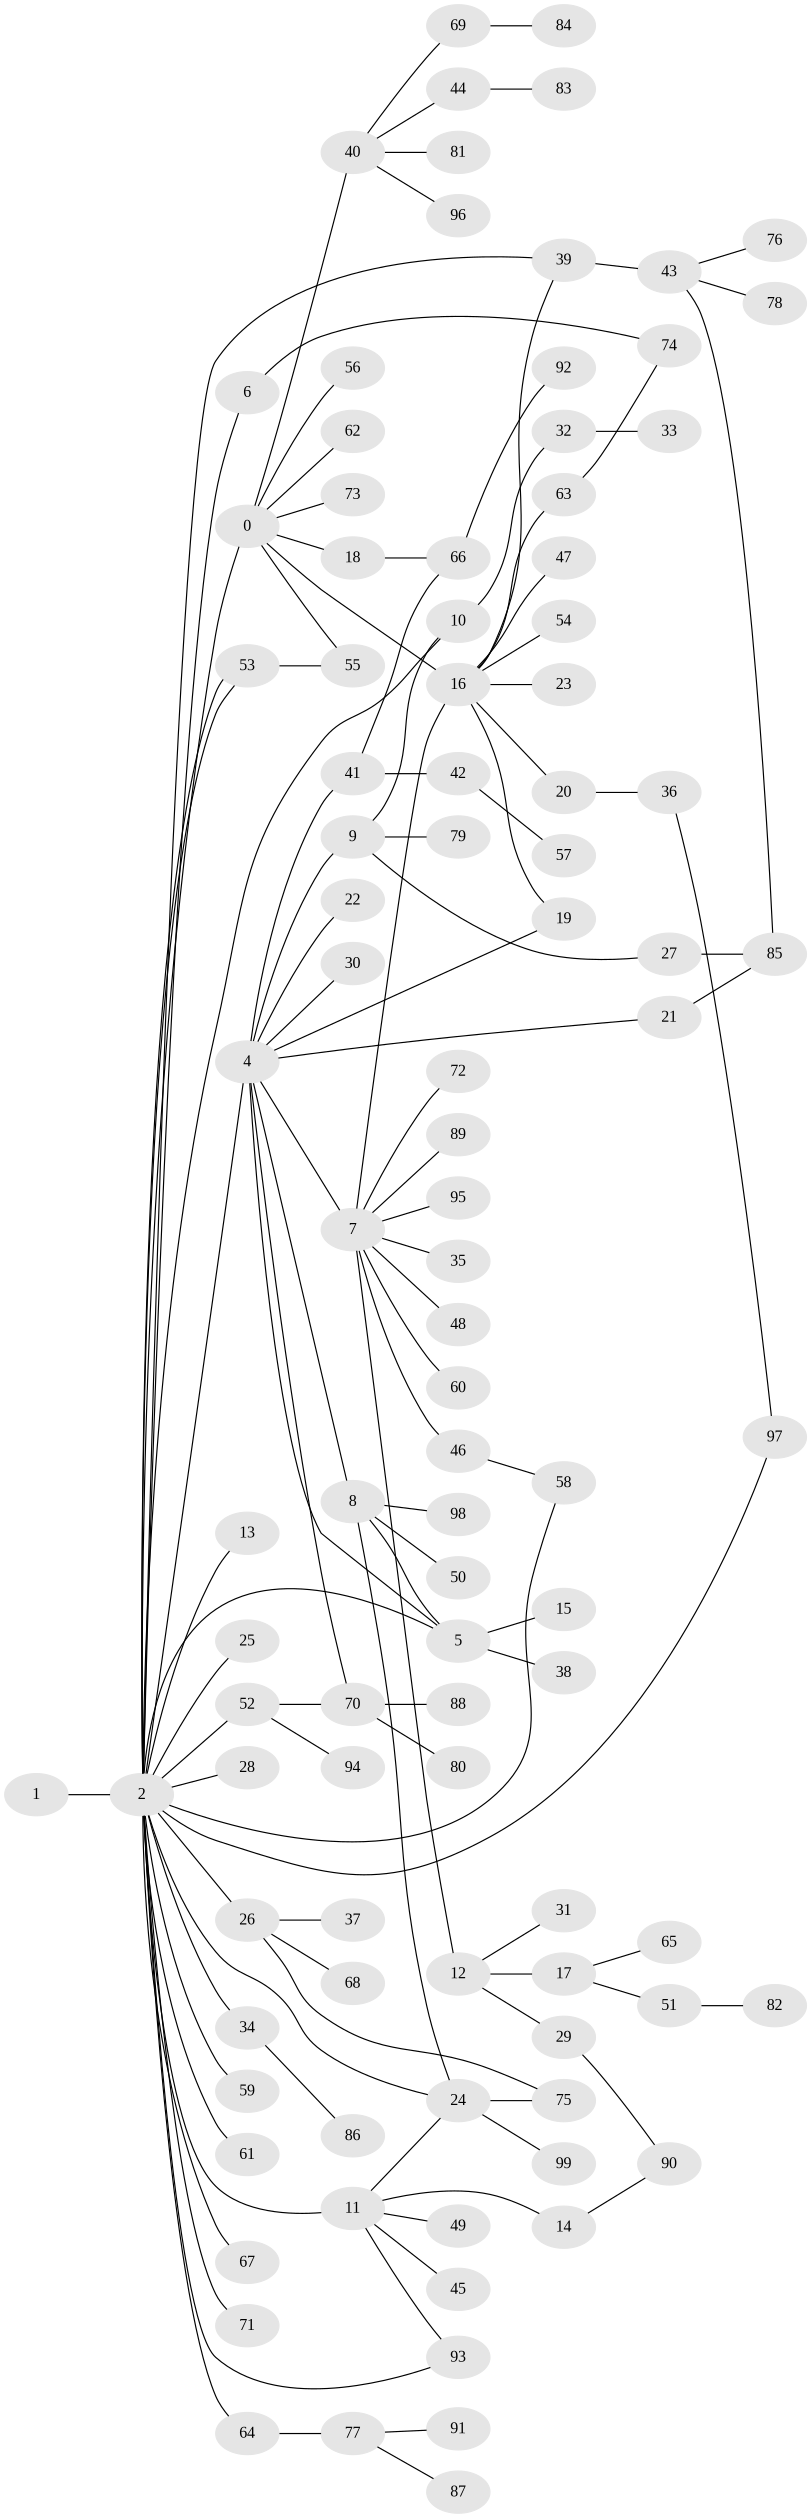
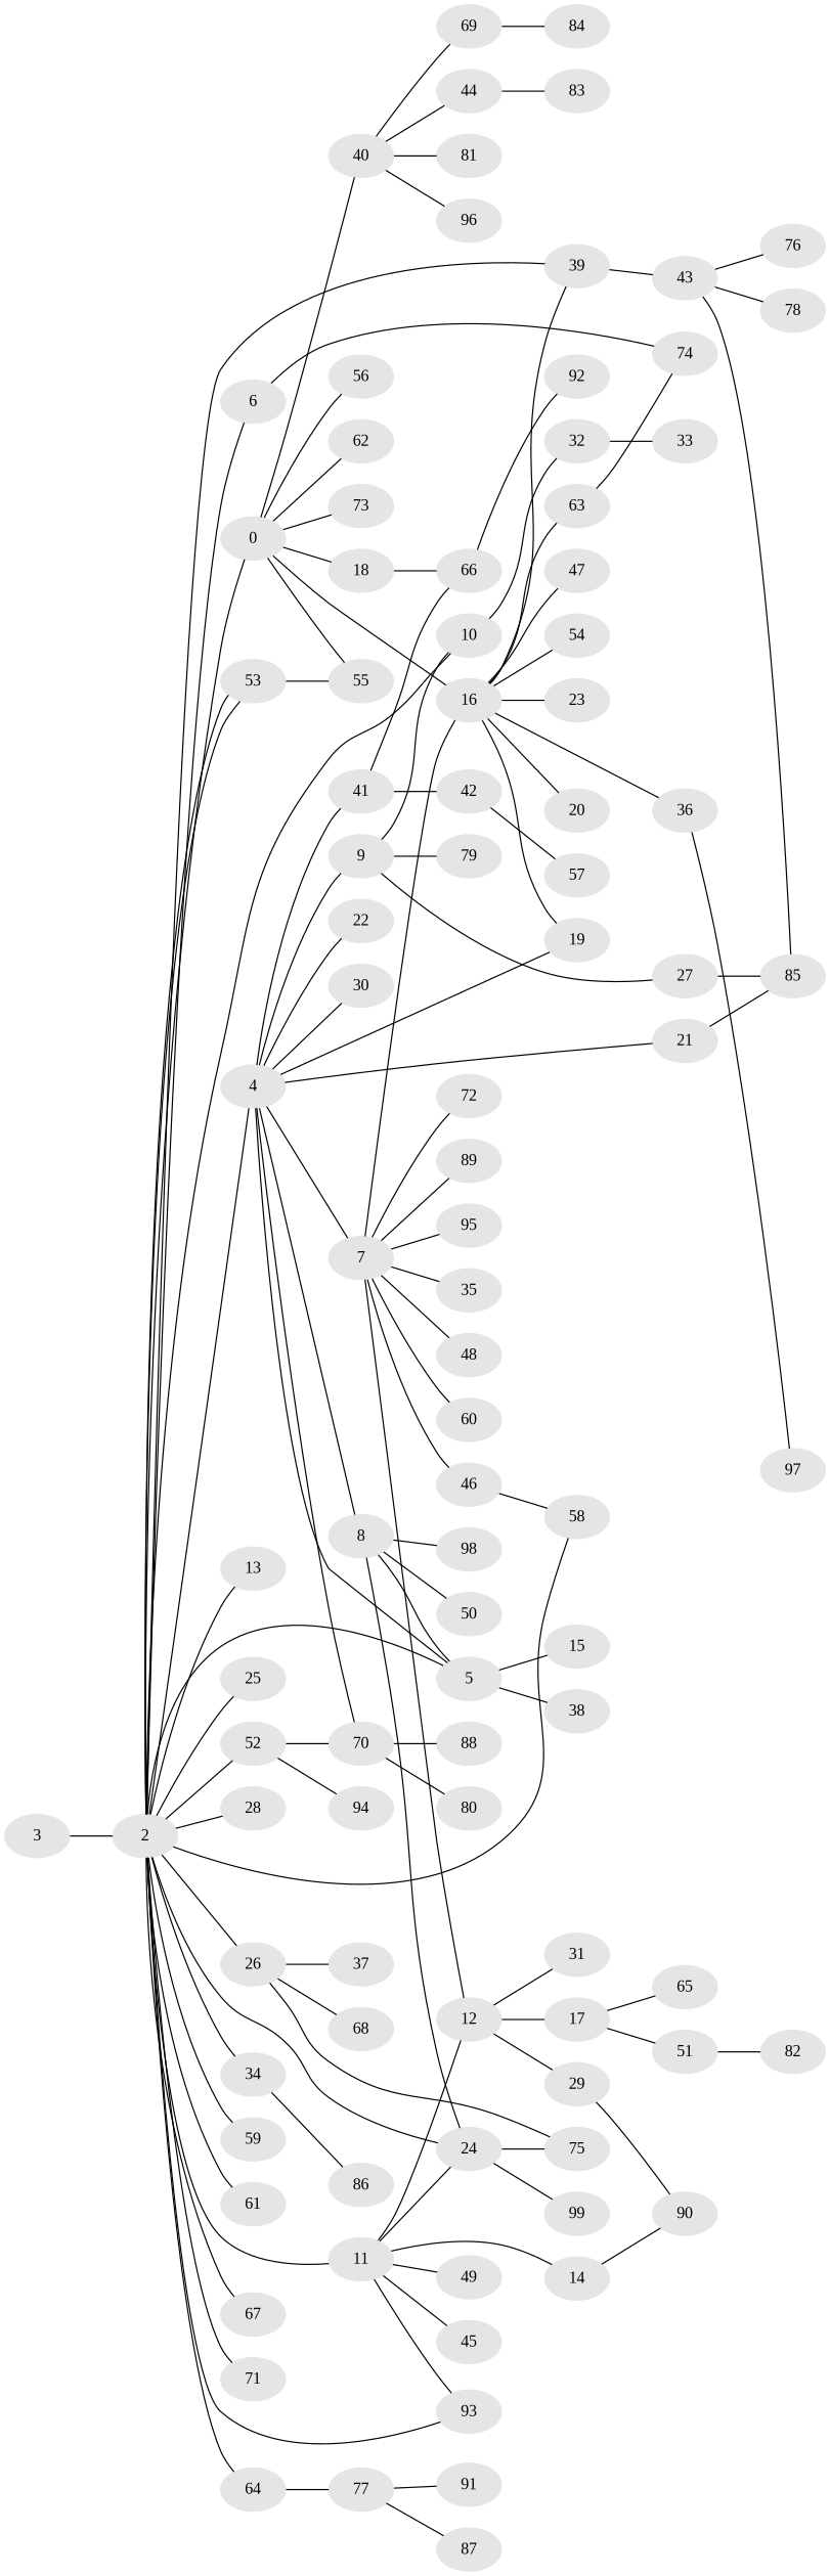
  graph {
    fontname="Liberation Serif"
    rankdir=LR
    node [color=gray90 fontname="Liberation Serif" style=filled]
    edge [fontname="Liberation Serif"]
-   1
+   1 [label=3]
    2
    n3 [label=0]
    4
    5
    6
    10
    11
    13
    24
    25
    26
    28
    34
    39
    52
    53
    58
    59
    61
    64
    67
    71
    93
    97
    16
    18
    40
    55
    56
    62
    73
    7
    8
    9
    19
    21
    22
    30
    41
    70
    15
    38
    74
    32
    12
    14
    45
    49
    75
    99
    37
    68
    86
    43
    94
    77
    20
    23
    36
    47
    54
    63
    66
    44
    69
    81
    96
    35
    46
    48
    60
    72
    89
    95
    50
    98
    27
    79
    85
    42
    80
    88
    17
    29
    31
    33
    90
    51
    65
    82
    92
    76
    78
    83
    84
    57
    87
    91
    1 -- 2
    2 -- n3
    2 -- 4
    2 -- 5
    2 -- 6
    2 -- 10
    2 -- 11
    2 -- 13
    2 -- 24
    2 -- 25
    2 -- 26
    2 -- 28
    2 -- 34
    2 -- 39
    2 -- 52
    2 -- 53
    2 -- 53
    2 -- 58
    2 -- 59
    2 -- 61
    2 -- 64
    2 -- 67
    2 -- 71
    2 -- 93
-   2 -- 97
    n3 -- 16
    n3 -- 18
    n3 -- 40
    n3 -- 55
    n3 -- 56
    n3 -- 62
    n3 -- 73
    4 -- 5
    4 -- 7
    4 -- 8
    4 -- 9
    4 -- 19
    4 -- 21
    4 -- 22
    4 -- 30
    4 -- 41
    4 -- 70
    5 -- 15
    5 -- 38
    6 -- 74
    10 -- 32
    11 -- 24
    11 -- 93
+   11 -- 12
    11 -- 14
    11 -- 45
    11 -- 49
    24 -- 75
    24 -- 99
    26 -- 75
    26 -- 37
    26 -- 68
    34 -- 86
    39 -- 43
    52 -- 70
    52 -- 94
    53 -- 55
    64 -- 77
    16 -- 39
    16 -- 19
    16 -- 20
    16 -- 23
-   20 -- 36
+   16 -- 36
    16 -- 47
    16 -- 54
    16 -- 63
    18 -- 66
    40 -- 44
    40 -- 69
    40 -- 81
    40 -- 96
    7 -- 16
    7 -- 12
    7 -- 35
    7 -- 46
    7 -- 48
    7 -- 60
    7 -- 72
    7 -- 89
    7 -- 95
    8 -- 5
    8 -- 24
    8 -- 50
    8 -- 98
    9 -- 10
    9 -- 27
    9 -- 79
    21 -- 85
    41 -- 66
    41 -- 42
    70 -- 80
    70 -- 88
    32 -- 33
    12 -- 17
    12 -- 29
    12 -- 31
    14 -- 90
    43 -- 85
    43 -- 76
    43 -- 78
    77 -- 87
    77 -- 91
    36 -- 97
    63 -- 74
    66 -- 92
    44 -- 83
    69 -- 84
    46 -- 58
    27 -- 85
    42 -- 57
    17 -- 51
    17 -- 65
    29 -- 90
    51 -- 82
  }
